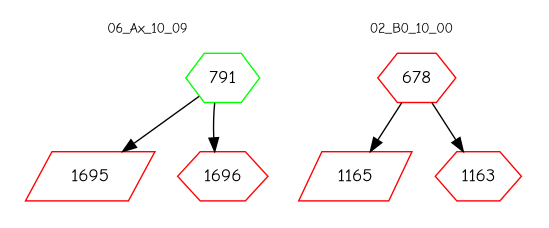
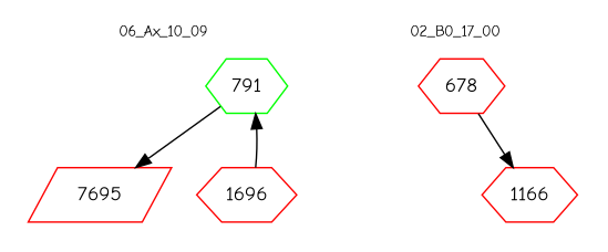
  digraph {
    fontname="Comic Neue"
    node [color=red fontname="Comic Neue" shape=hexagon]
    edge [color=black fontname="Comic Neue"]
    n1 [color=green label=791]
-   n2 [label=1695 shape=parallelogram]
+   n2 [label=7695 shape=parallelogram]
    n3 [label=1696]
    n4 [label=678]
-   n5 [label=1165 shape=parallelogram]
-   n6 [label=1163]
+   n6 [label=1166]
    subgraph cluster_1 {
      color=white
      fontsize=10
      label="06_Ax_10_09"
      n1
      n2
      n3
    }
    subgraph cluster_2 {
      color=white
      fontsize=10
-     label="02_B0_10_00"
+     label="02_B0_17_00"
      n4
-     n5
      n6
    }
    n1 -> n2
-   n1 -> n3
-   n4 -> n5
+   n3 -> n1
    n4 -> n6
  }
